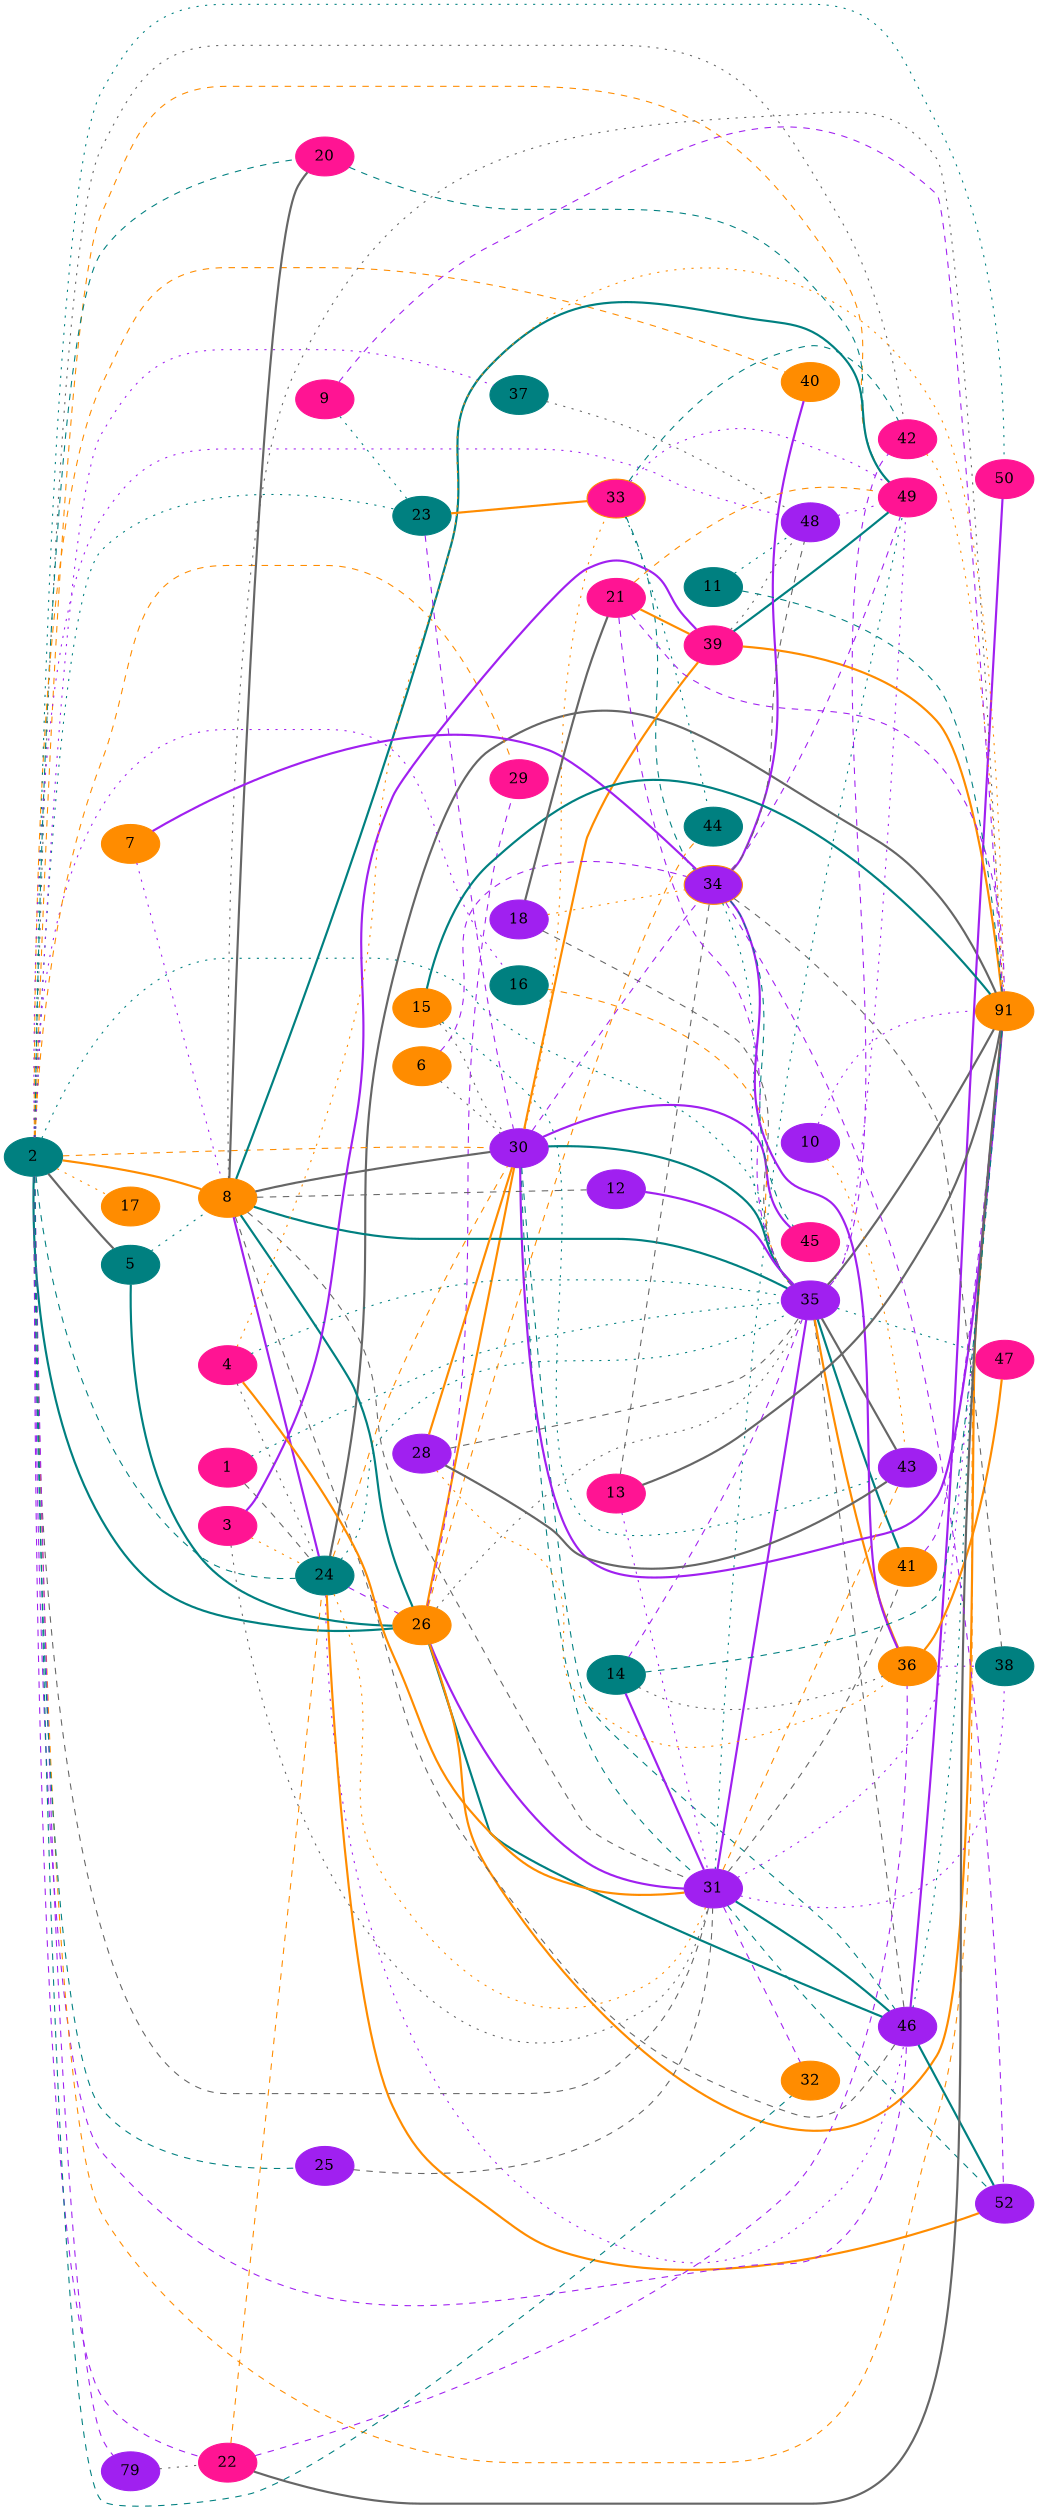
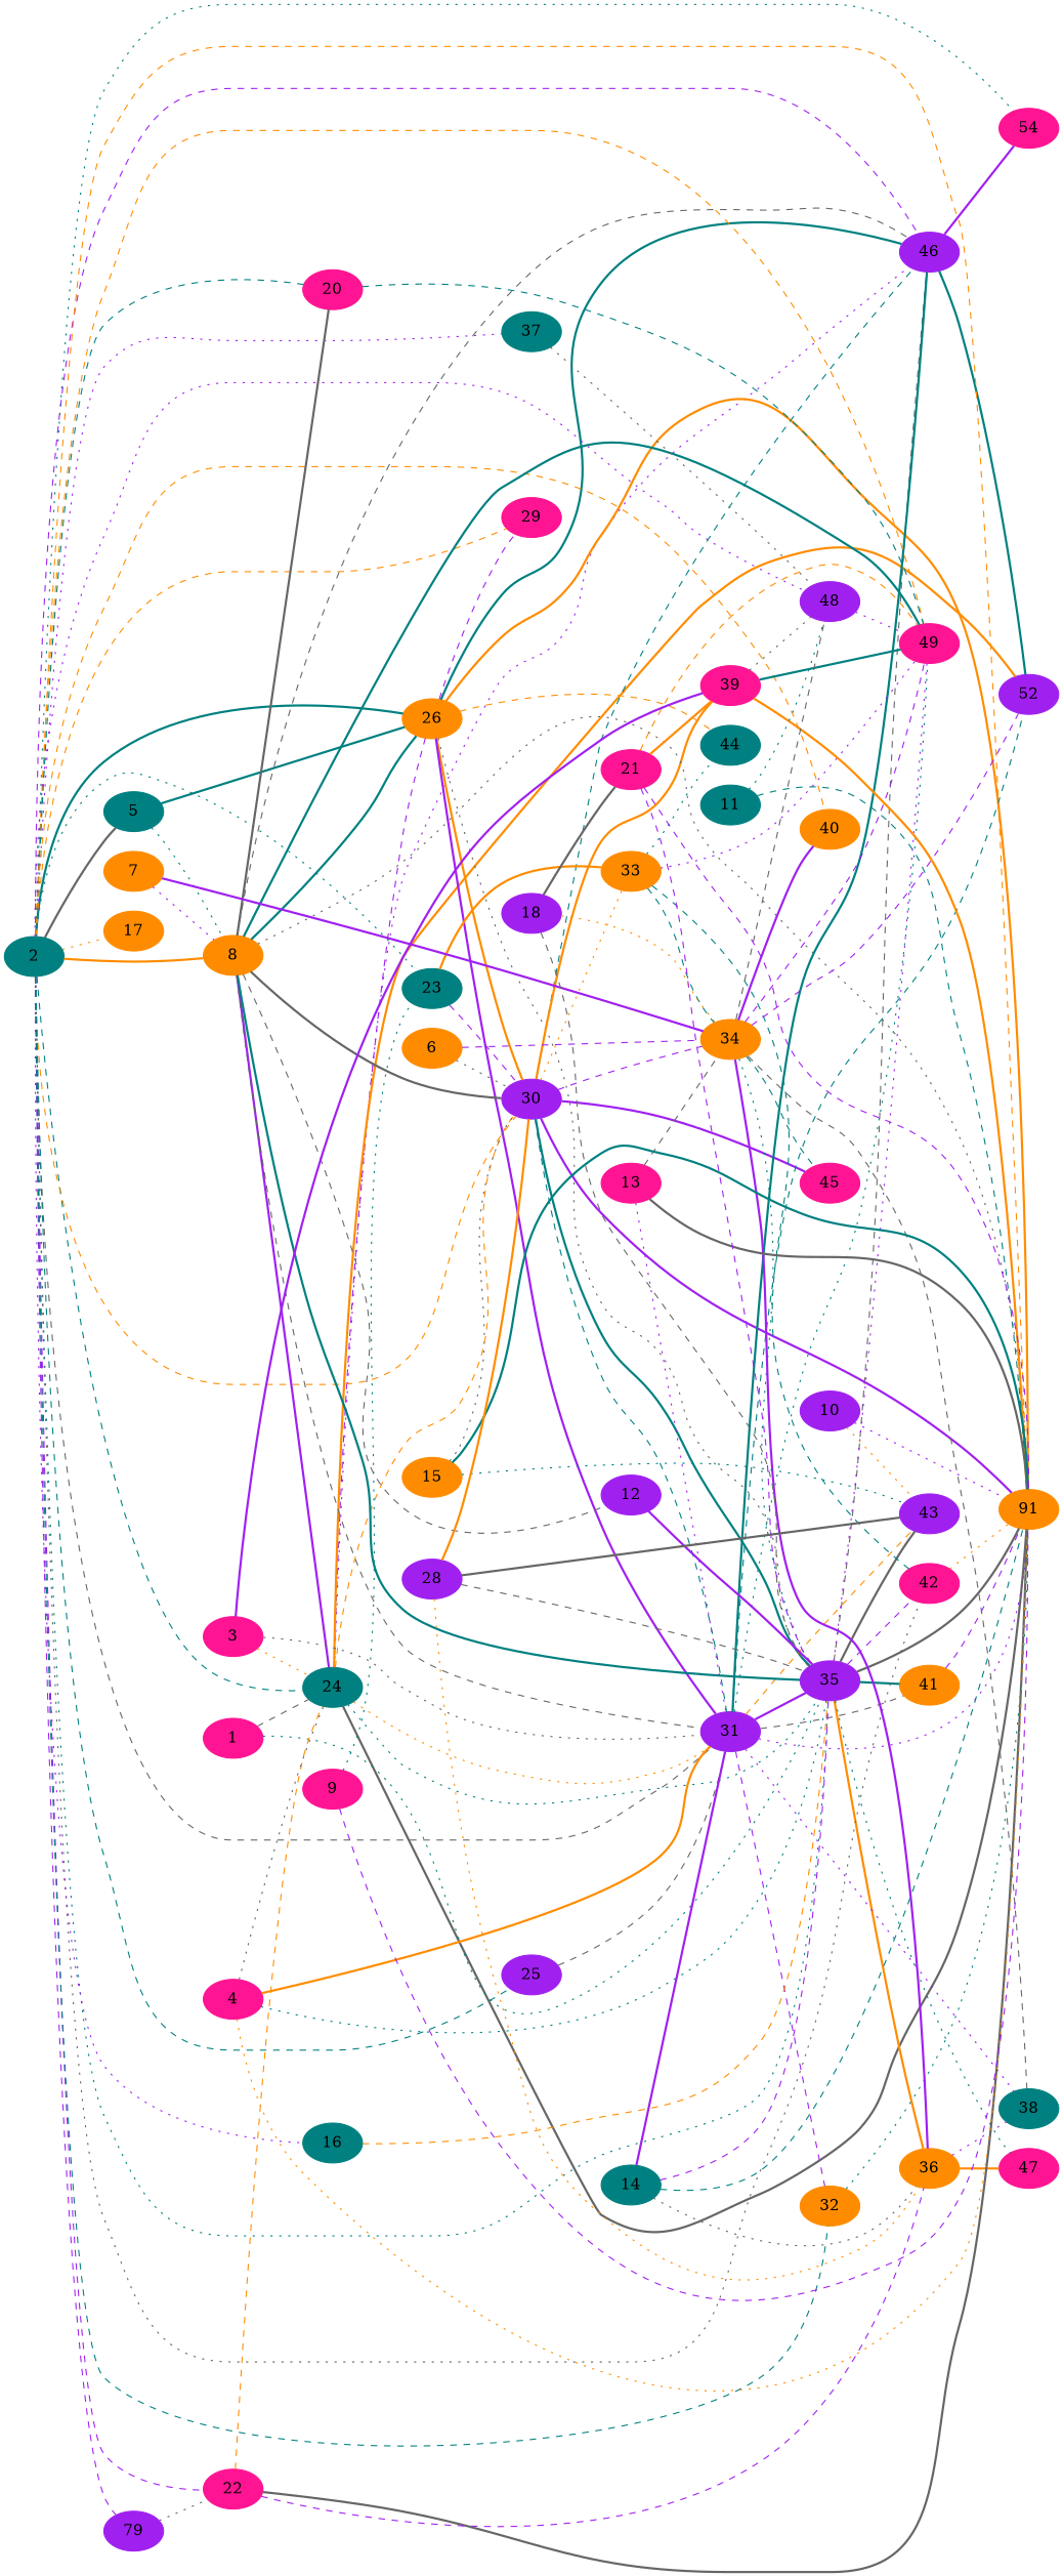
  graph {
    rankdir=LR
    node [color=deeppink style=filled]
    edge [color=purple style=dashed weight=1.0]
    24 [color=teal]
    1
    35 [color=purple]
    26 [color=darkorange]
    30 [color=purple]
    31 [color=purple]
    46 [color=purple]
    n8 [color=darkorange label=91]
    52 [color=purple]
    42
    49
    43 [color=purple]
    36 [color=darkorange]
    41 [color=darkorange]
    47
    2 [color=teal]
    5 [color=teal]
    8 [color=darkorange]
    16 [color=teal]
    17 [color=darkorange]
    n21 [color=purple label=79]
    20
    22
    23 [color=teal]
    25 [color=purple]
    29
    32 [color=darkorange]
    37 [color=teal]
    40 [color=darkorange]
    48 [color=purple]
-   50
+   50 [label=54]
    12 [color=purple]
-   33 [color=darkorange fillcolor=deeppink]
+   33 [color=darkorange]
    44 [color=teal]
    39
-   34 [color=darkorange fillcolor=purple]
+   34 [color=darkorange]
    45
    38 [color=teal]
    3
    4
    6 [color=darkorange]
    7 [color=darkorange]
    9
    10 [color=purple]
    11 [color=teal]
    13
    14 [color=teal]
    15 [color=darkorange]
    18 [color=purple]
    21
    28 [color=purple]
    24 -- 35 [color=teal style=dotted]
    24 -- 26
    24 -- 30 [color=darkorange weight=2.0]
    24 -- 31 [color=darkorange style=dotted]
    24 -- 46 [style=dotted]
    24 -- n8 [color=gray40 style=bold]
    24 -- 52 [color=darkorange style=bold]
    1 -- 24 [color=gray40]
    1 -- 35 [color=teal style=dotted]
    35 -- 46 [color=gray40 weight=2.0]
    35 -- n8 [color=gray40 style=bold]
    35 -- 42
    35 -- 49 [style=dotted]
    35 -- 43 [color=gray40 style=bold weight=2.0]
    35 -- 36 [color=darkorange style=bold weight=2.0]
    35 -- 41 [color=teal style=bold]
    35 -- 47 [color=teal style=dotted]
    26 -- 35 [color=gray40 style=dotted]
    26 -- 30 [color=darkorange style=bold weight=2.0]
    26 -- 31 [style=bold]
    26 -- 46 [color=teal style=bold weight=3.0]
    26 -- n8 [color=darkorange style=bold]
    26 -- 29
    26 -- 44 [color=darkorange]
    30 -- 35 [color=teal style=bold weight=2.0]
    30 -- 31 [color=teal]
    30 -- 46 [color=teal weight=2.0]
    30 -- n8 [style=bold]
    30 -- 33 [color=darkorange style=dotted]
    30 -- 39 [color=darkorange style=bold]
    30 -- 34
    30 -- 45 [style=bold]
    31 -- 35 [style=bold weight=2.0]
    31 -- 46 [color=teal style=bold]
    31 -- n8 [style=dotted]
    31 -- 52 [color=teal]
    31 -- 49 [color=teal style=dotted]
    31 -- 43 [color=darkorange]
    31 -- 41 [color=gray40]
    31 -- 32
    31 -- 38 [style=dotted]
-   46 -- n8 [color=teal style=dotted]
+   32 -- n8 [color=teal style=dotted]
    46 -- 52 [color=teal style=bold]
    46 -- 50 [style=bold]
    42 -- n8 [color=darkorange style=dotted weight=2.0]
    36 -- 47 [color=darkorange style=bold]
    36 -- 38 [style=dotted]
    41 -- n8
    2 -- 24 [color=teal weight=2.0]
    2 -- 35 [color=teal style=dotted weight=3.0]
    2 -- 26 [color=teal style=bold weight=2.0]
    2 -- 30 [color=darkorange weight=2.0]
    2 -- 31 [color=gray40 weight=2.0]
    2 -- 46 [weight=2.0]
    2 -- n8 [color=darkorange weight=2.0]
    2 -- 42 [color=gray40 style=dotted]
    2 -- 49 [color=darkorange]
    2 -- 5 [color=gray40 style=bold]
    2 -- 8 [color=darkorange style=bold weight=2.0]
    2 -- 16 [style=dotted]
    2 -- 17 [color=darkorange style=dotted]
    2 -- n21
    2 -- 20 [color=teal]
    2 -- 22
    2 -- 23 [color=teal style=dotted]
    2 -- 25 [color=teal]
    2 -- 29 [color=darkorange]
    2 -- 32 [color=teal]
    2 -- 37 [style=dotted]
    2 -- 40 [color=darkorange]
    2 -- 48 [style=dotted weight=2.0]
    2 -- 50 [color=teal style=dotted]
    5 -- 26 [color=teal style=bold]
    5 -- 8 [color=teal style=dotted]
    8 -- 24 [style=bold]
    8 -- 35 [color=teal style=bold]
    8 -- 26 [color=teal style=bold weight=2.0]
    8 -- 30 [color=gray40 style=bold]
    8 -- 31 [color=gray40]
    8 -- 46 [color=gray40]
    8 -- n8 [color=gray40 style=dotted]
    8 -- 49 [color=teal style=bold]
    8 -- 20 [color=gray40 style=bold]
    8 -- 12 [color=gray40]
    16 -- 35 [color=darkorange]
    n21 -- 22 [color=gray40 style=dotted]
    20 -- 49 [color=teal]
    22 -- 24 [color=darkorange]
    22 -- n8 [color=gray40 style=bold]
    22 -- 36
    23 -- 30 [weight=2.0]
    23 -- 33 [color=darkorange style=bold]
    25 -- 31 [color=gray40]
    37 -- 48 [color=gray40 style=dotted]
    48 -- 49 [style=dotted]
    12 -- 35 [style=bold]
    33 -- 42 [color=teal]
    33 -- 49 [style=dotted weight=2.0]
    33 -- 44 [color=teal style=dotted]
    33 -- 34 [color=teal]
    39 -- n8 [color=darkorange style=bold]
    39 -- 49 [color=teal style=bold]
    39 -- 48 [color=gray40 style=dotted]
    34 -- 35 [color=teal style=dotted]
    34 -- 52
    34 -- 49
    34 -- 36 [style=bold]
    34 -- 40 [style=bold]
    34 -- 48 [color=gray40]
    34 -- 45 [color=teal]
    34 -- 38 [color=gray40]
    3 -- 24 [color=darkorange style=dotted]
    3 -- 31 [color=gray40 style=dotted]
    3 -- 39 [style=bold]
    4 -- 24 [color=gray40 style=dotted]
    4 -- 35 [color=teal style=dotted]
    4 -- 31 [color=darkorange style=bold]
    4 -- n8 [color=darkorange style=dotted]
    6 -- 30 [color=gray40 style=dotted]
    6 -- 34
    7 -- 8 [style=dotted]
    7 -- 34 [style=bold]
    9 -- n8
    9 -- 23 [color=teal style=dotted]
    10 -- n8 [style=dotted]
    10 -- 43 [color=darkorange style=dotted]
    11 -- n8 [color=teal]
    11 -- 48 [color=teal style=dotted]
    13 -- 31 [style=dotted]
    13 -- n8 [color=gray40 style=bold]
    13 -- 34 [color=gray40]
    14 -- 35
    14 -- 31 [style=bold]
    14 -- n8 [color=teal]
    14 -- 36 [color=gray40 style=dotted]
    15 -- 30 [color=gray40 style=dotted]
    15 -- n8 [color=teal style=bold]
    15 -- 43 [color=teal style=dotted]
    18 -- 35 [color=gray40]
    18 -- 34 [color=darkorange style=dotted]
    18 -- 21 [color=gray40 style=bold]
    21 -- 35
    21 -- n8
    21 -- 49 [color=darkorange]
    21 -- 39 [color=darkorange style=bold]
    28 -- 35 [color=gray40]
    28 -- 30 [color=darkorange style=bold]
    28 -- 43 [color=gray40 style=bold]
    28 -- 36 [color=darkorange style=dotted]
  }
